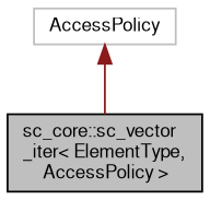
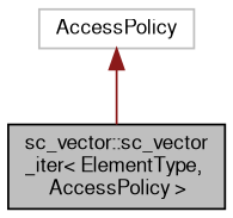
  digraph {
    node [fontname=FreeSans fontsize=10 shape=record style=filled]
-   n1 [color=black fillcolor=grey75 fontcolor=black height=0.2 label="sc_core::sc_vector\l_iter\< ElementType,\l AccessPolicy \>" width=0.4]
+   n1 [color=black fillcolor=grey75 fontcolor=black height=0.2 label="sc_vector::sc_vector\l_iter\< ElementType,\l AccessPolicy \>" width=0.4]
    n2 [color=grey75 fillcolor=white height=0.2 label=AccessPolicy width=0.4]
    n2 -> n1 [color=firebrick4 dir=back fontname=FreeSans fontsize=10 labelfontname=FreeSans labelfontsize=10 style=solid]
  }
